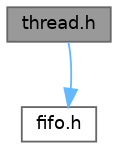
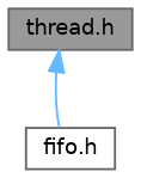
  digraph {
    node [fontname=Helvetica fontsize=10 shape=box style=filled]
    n1 [color=gray40 fillcolor=grey60 fontcolor=black height=0.2 label="thread.h" width=0.4]
    n2 [color=grey40 fillcolor=white height=0.2 label="fifo.h" width=0.4]
-   n2 -> n1 [color=steelblue1 dir=back fontname=Helvetica fontsize=10 labelfontname=Helvetica labelfontsize=10 style=solid]
+   n1 -> n2 [color=steelblue1 dir=back fontname=Helvetica fontsize=10 labelfontname=Helvetica labelfontsize=10 style=solid]
  }
